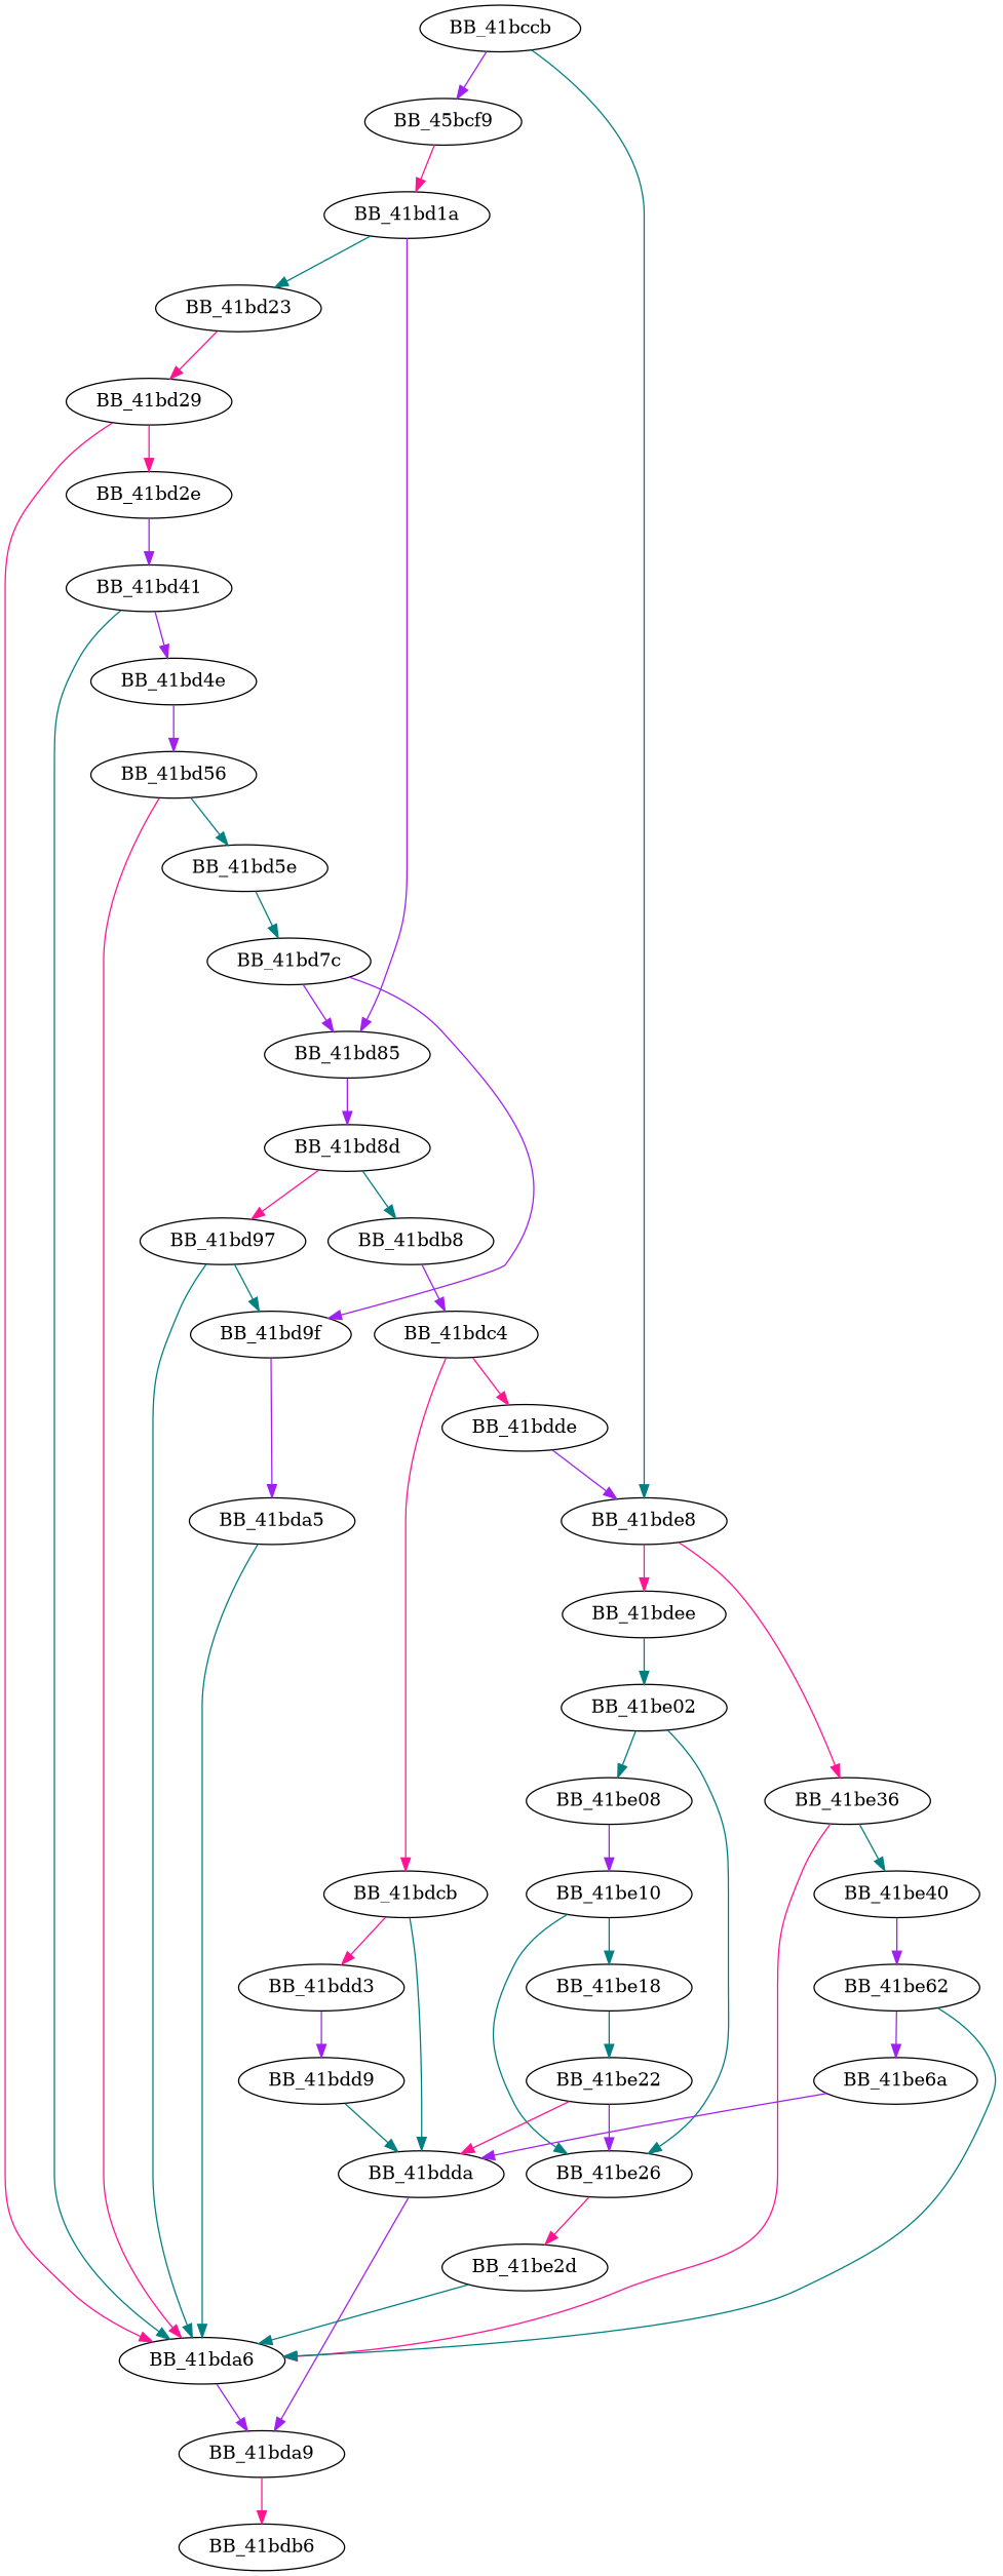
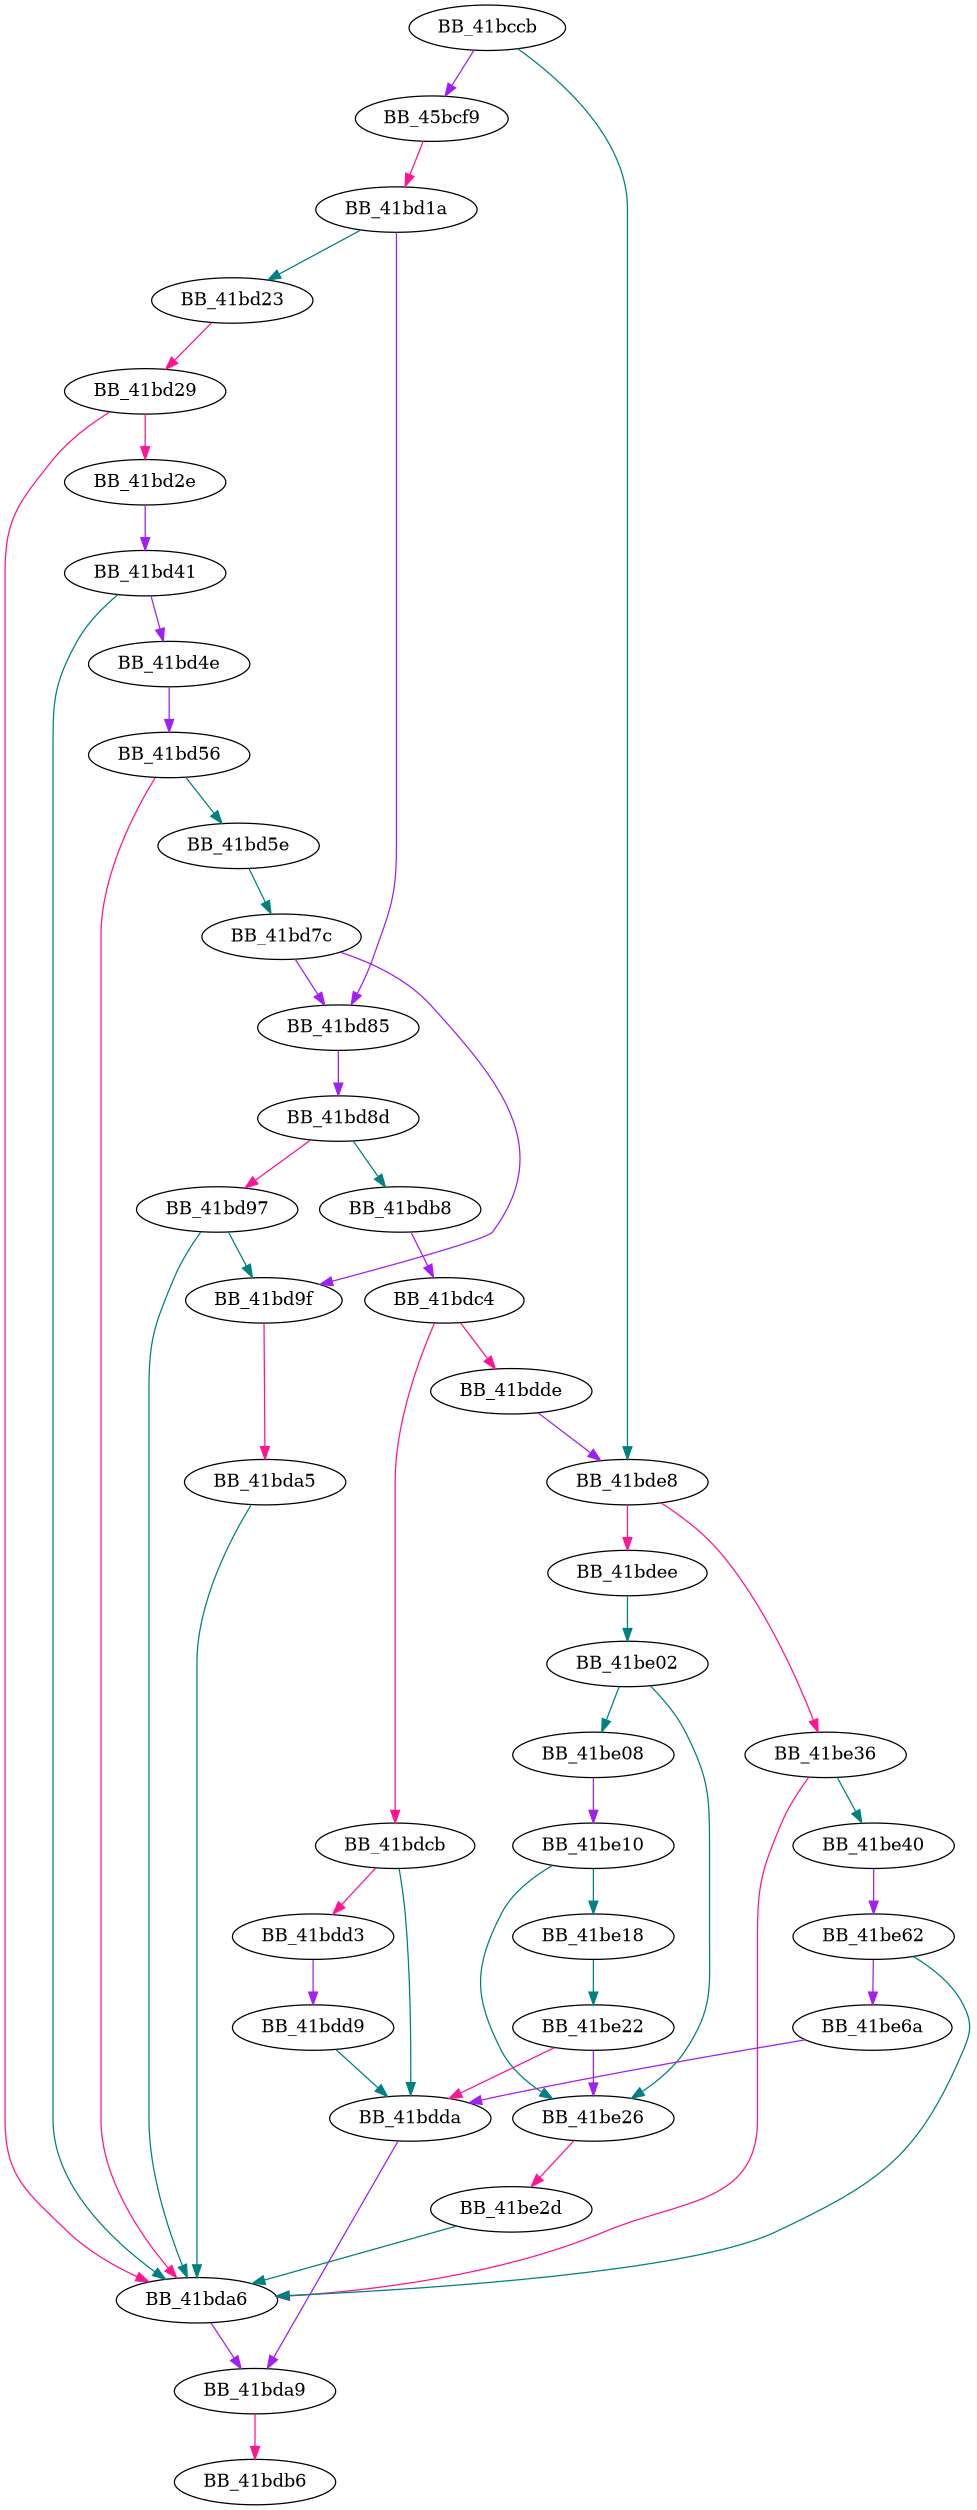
  digraph {
    edge [color=teal]
    n1 [label=BB_45bcf9]
    BB_41bccb
    BB_41bde8
    BB_41bd1a
    BB_41bdee
    BB_41be36
    BB_41bd23
    BB_41bd85
    BB_41be02
    BB_41bda6
    BB_41be40
    BB_41bd29
    BB_41bd8d
    BB_41bd2e
    BB_41bd97
    BB_41bdb8
    BB_41bd41
    BB_41bda9
    BB_41bd4e
    BB_41bdb6
    BB_41bd56
    BB_41bd5e
    BB_41bd7c
    BB_41bd9f
    BB_41bda5
    BB_41bdc4
    BB_41bdcb
    BB_41bdde
    BB_41bdd3
    BB_41bdda
    BB_41bdd9
    BB_41be08
    BB_41be26
    BB_41be62
    BB_41be10
    BB_41be2d
    BB_41be18
    BB_41be22
    BB_41be6a
    n1 -> BB_41bd1a [color=deeppink]
    BB_41bccb -> n1 [color=purple]
    BB_41bccb -> BB_41bde8
    BB_41bde8 -> BB_41bdee [color=deeppink]
    BB_41bde8 -> BB_41be36 [color=deeppink]
    BB_41bd1a -> BB_41bd23
    BB_41bd1a -> BB_41bd85 [color=purple]
    BB_41bdee -> BB_41be02
    BB_41be36 -> BB_41bda6 [color=deeppink]
    BB_41be36 -> BB_41be40
    BB_41bd23 -> BB_41bd29 [color=deeppink]
    BB_41bd85 -> BB_41bd8d [color=purple]
    BB_41be02 -> BB_41be08
    BB_41be02 -> BB_41be26
    BB_41bda6 -> BB_41bda9 [color=purple]
    BB_41be40 -> BB_41be62 [color=purple]
    BB_41bd29 -> BB_41bda6 [color=deeppink]
    BB_41bd29 -> BB_41bd2e [color=deeppink]
    BB_41bd8d -> BB_41bd97 [color=deeppink]
    BB_41bd8d -> BB_41bdb8
    BB_41bd2e -> BB_41bd41 [color=purple]
    BB_41bd97 -> BB_41bda6
    BB_41bd97 -> BB_41bd9f
    BB_41bdb8 -> BB_41bdc4 [color=purple]
    BB_41bd41 -> BB_41bda6
    BB_41bd41 -> BB_41bd4e [color=purple]
    BB_41bda9 -> BB_41bdb6 [color=deeppink]
    BB_41bd4e -> BB_41bd56 [color=purple]
    BB_41bd56 -> BB_41bda6 [color=deeppink]
    BB_41bd56 -> BB_41bd5e
    BB_41bd5e -> BB_41bd7c
    BB_41bd7c -> BB_41bd85 [color=purple]
    BB_41bd7c -> BB_41bd9f [color=purple]
-   BB_41bd9f -> BB_41bda5 [color=purple]
+   BB_41bd9f -> BB_41bda5 [color=deeppink]
    BB_41bda5 -> BB_41bda6
    BB_41bdc4 -> BB_41bdcb [color=deeppink]
    BB_41bdc4 -> BB_41bdde [color=deeppink]
    BB_41bdcb -> BB_41bdd3 [color=deeppink]
    BB_41bdcb -> BB_41bdda
    BB_41bdde -> BB_41bde8 [color=purple]
    BB_41bdd3 -> BB_41bdd9 [color=purple]
    BB_41bdda -> BB_41bda9 [color=purple]
    BB_41bdd9 -> BB_41bdda
    BB_41be08 -> BB_41be10 [color=purple]
    BB_41be26 -> BB_41be2d [color=deeppink]
    BB_41be62 -> BB_41bda6
    BB_41be62 -> BB_41be6a [color=purple]
    BB_41be10 -> BB_41be26
    BB_41be10 -> BB_41be18
    BB_41be2d -> BB_41bda6
    BB_41be18 -> BB_41be22
    BB_41be22 -> BB_41bdda [color=deeppink]
    BB_41be22 -> BB_41be26 [color=purple]
    BB_41be6a -> BB_41bdda [color=purple]
  }
